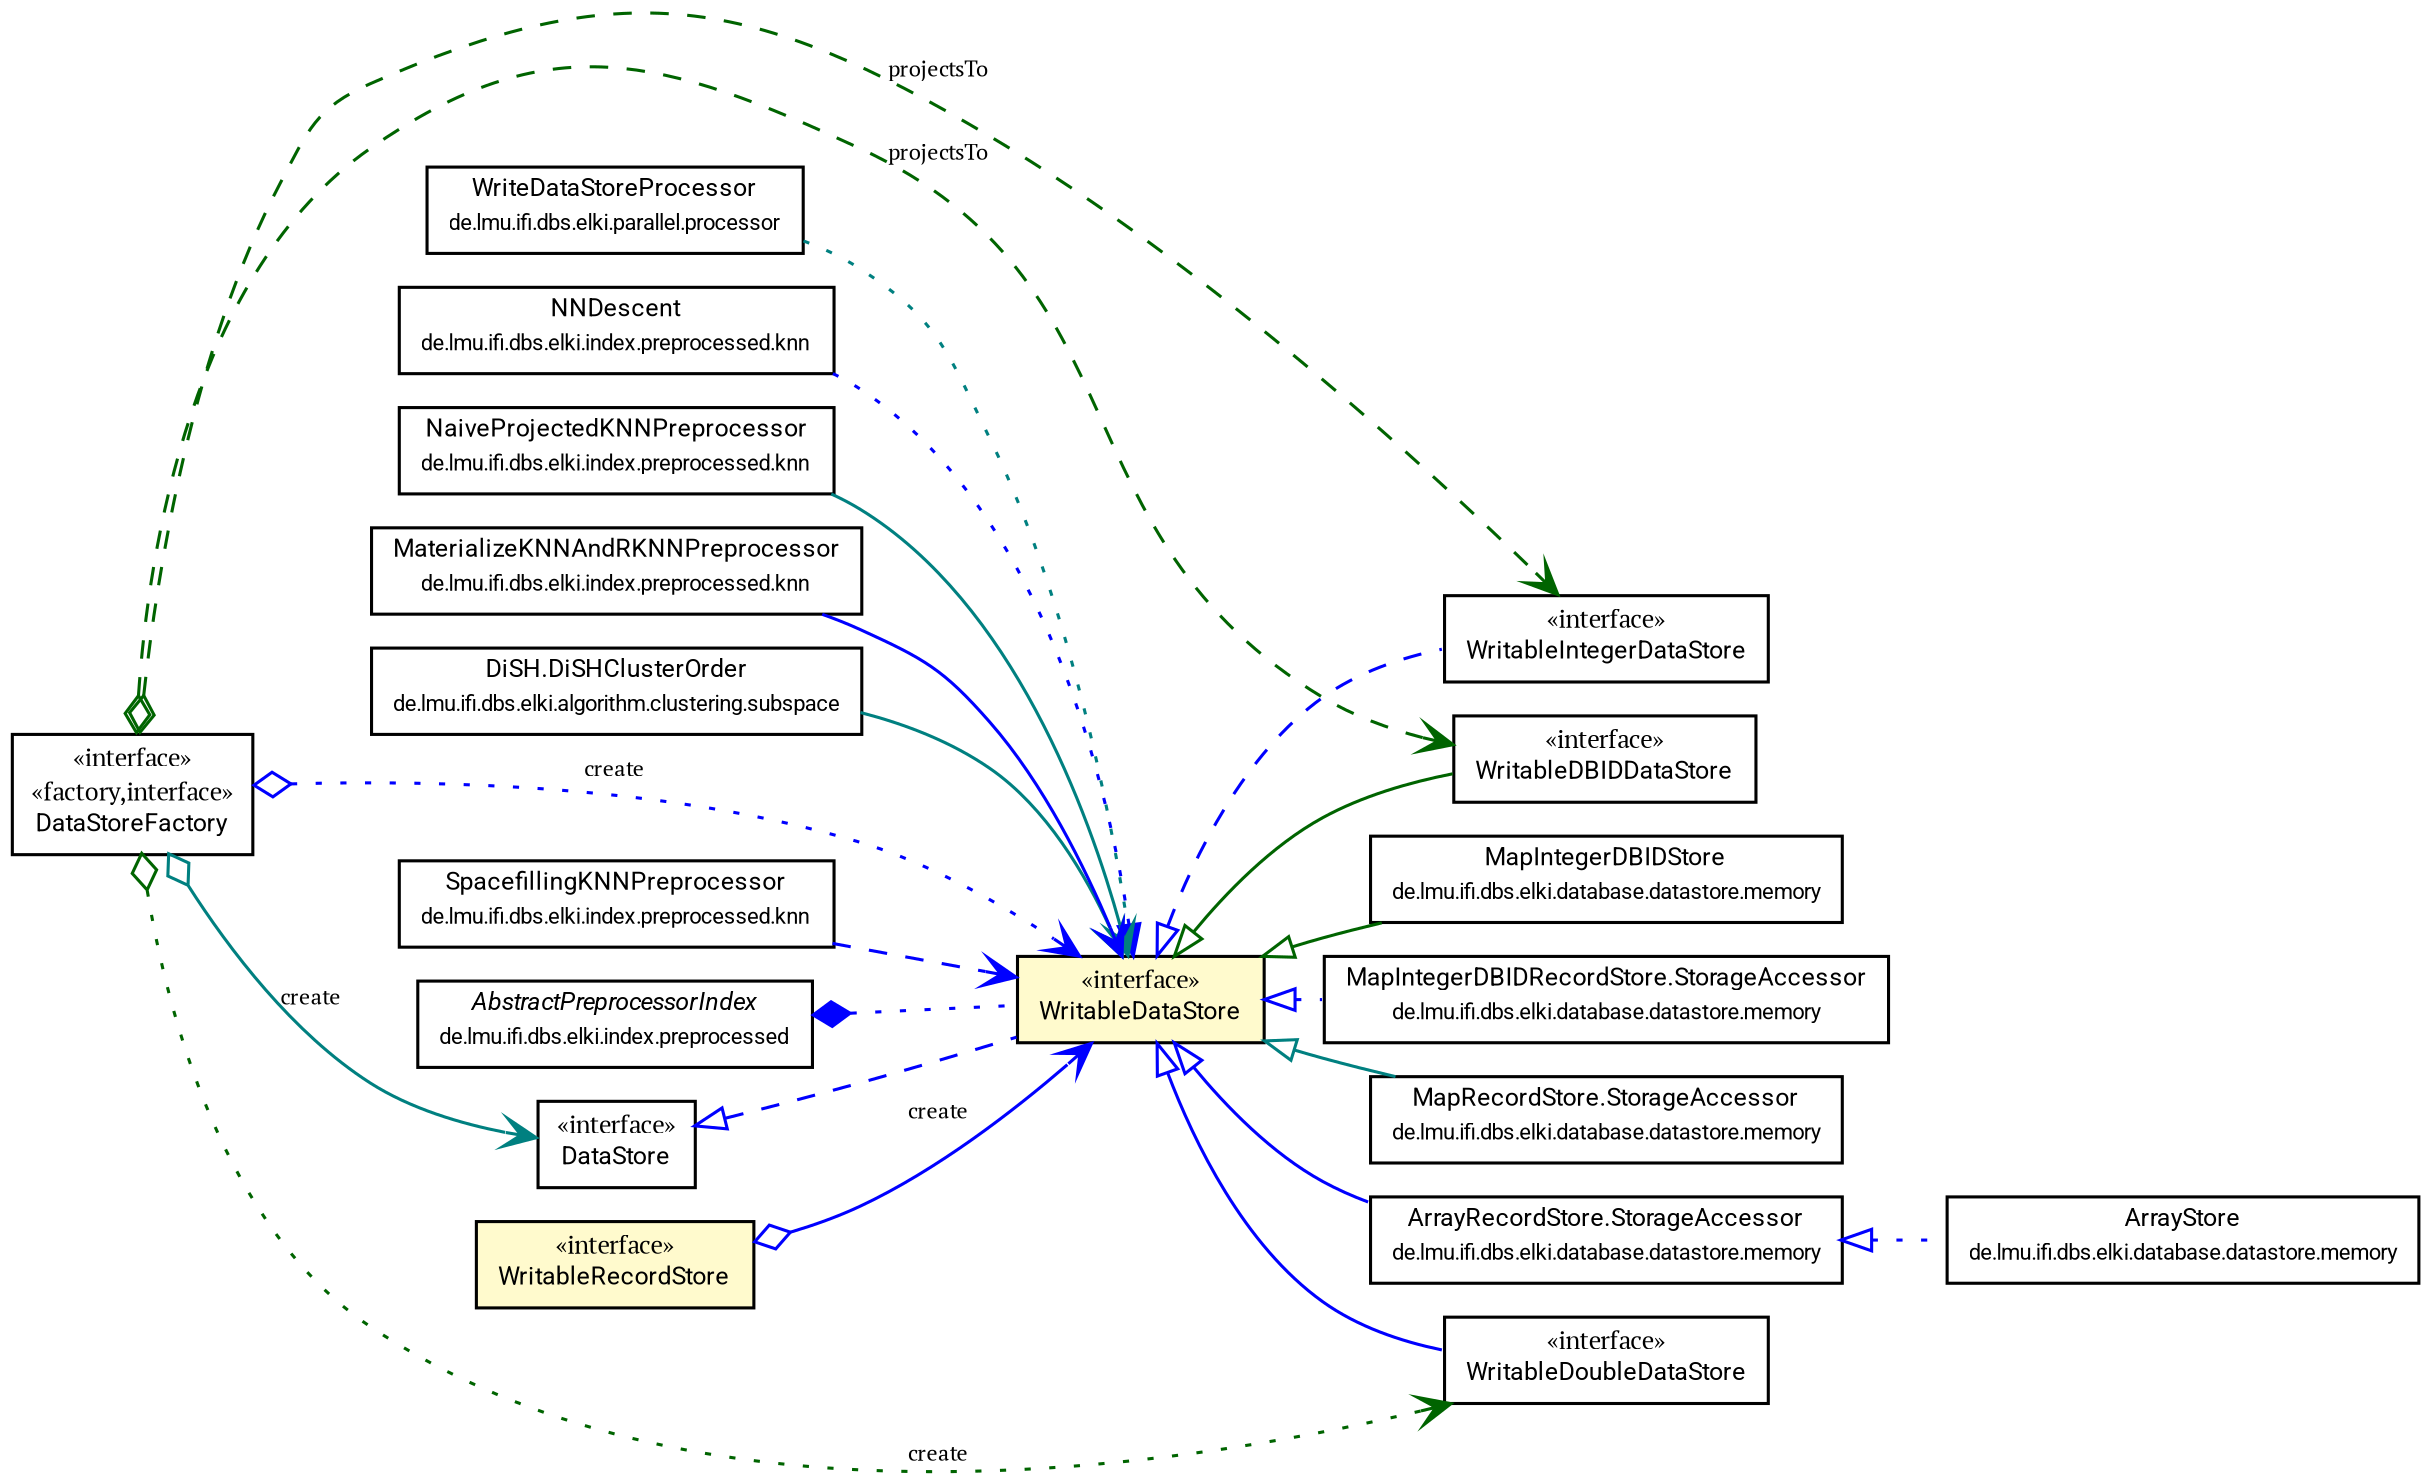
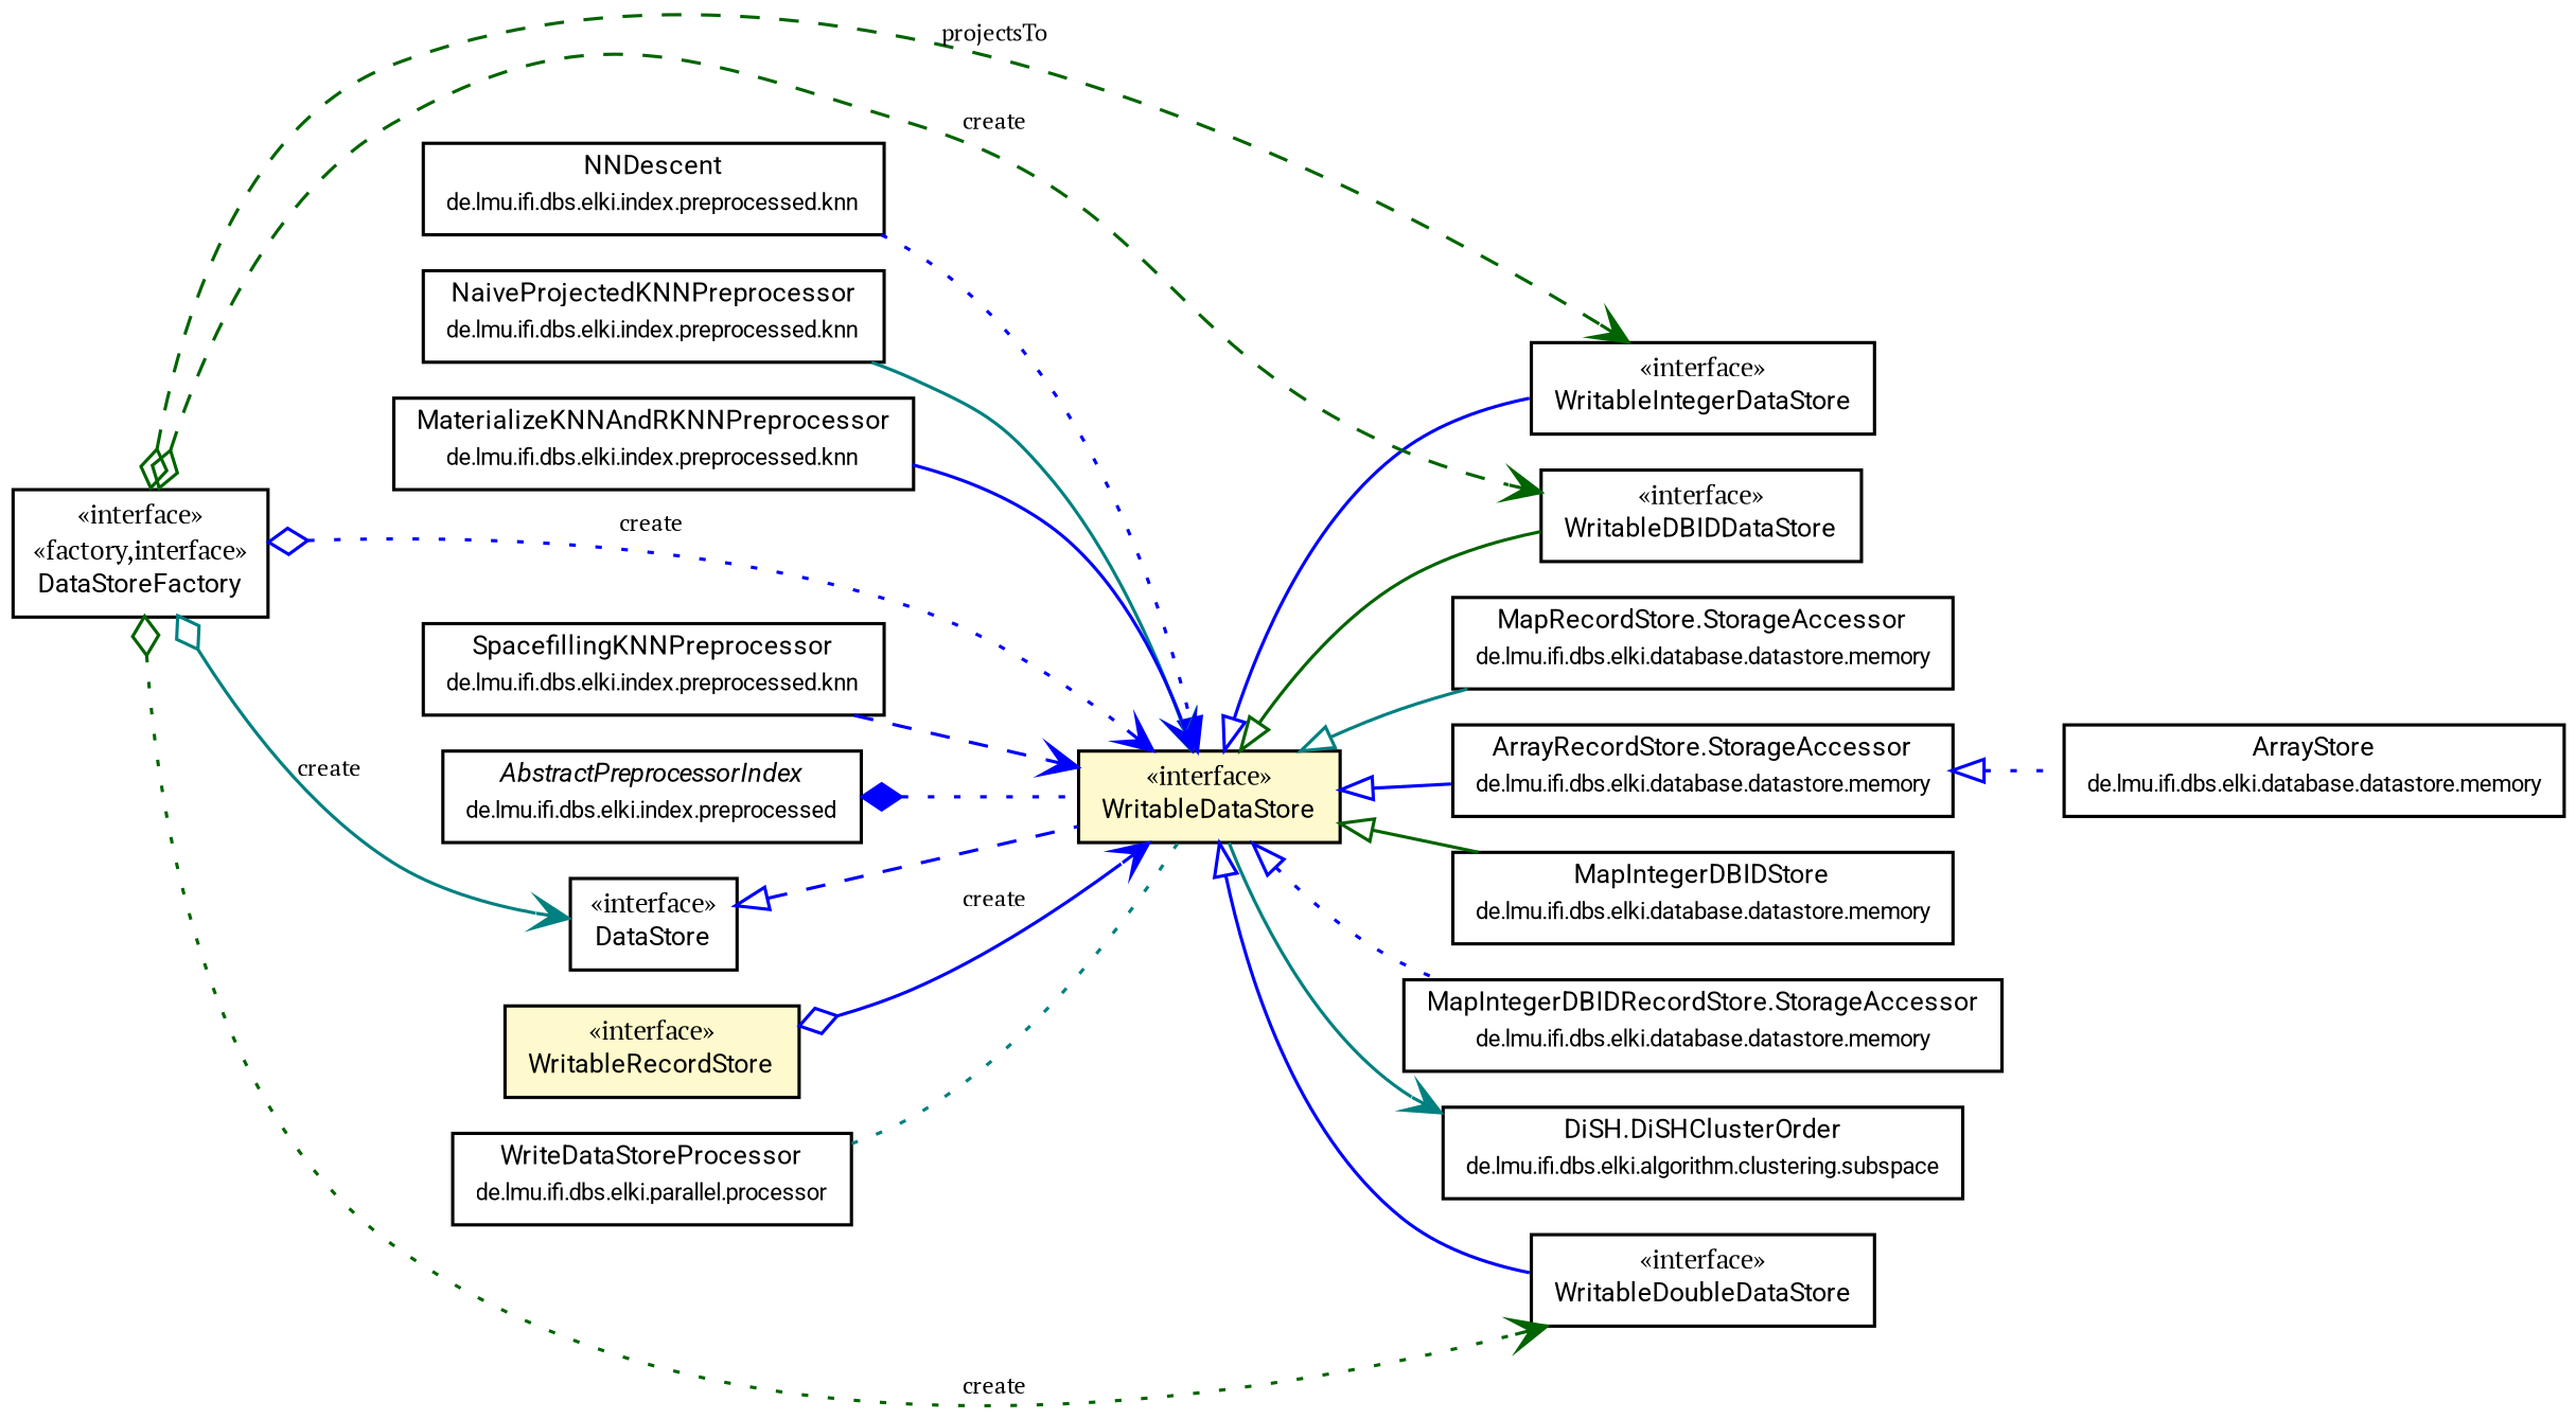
  digraph {
    fontname="PT Serif"
    nodesep=0.15
    rankdir=LR
    ranksep=0.25
    node [fontcolor=black fontname="PT Serif" fontsize=8 margin=0 shape=plaintext]
    edge [arrowhead=open color=blue fontname="PT Serif" fontsize=7 labelfontname=Roboto labelfontsize=7 style=solid weight=9 arrowtail=empty dir=back]
    n1 [height=0 label=<<table title="de.lmu.ifi.dbs.elki.algorithm.clustering.subspace.DiSH.DiSHClusterOrder" border="0" cellborder="1" cellspacing="0" cellpadding="2" href="../../algorithm/clustering/subspace/DiSH.DiSHClusterOrder.html" target="_parent"> 		<tr><td><table border="0" cellspacing="0" cellpadding="1"> 		<tr><td align="center" balign="center"> <font face="Roboto">DiSH.DiSHClusterOrder</font> </td></tr> 		<tr><td align="center" balign="center"> <font face="Roboto" point-size="7.0">de.lmu.ifi.dbs.elki.algorithm.clustering.subspace</font> </td></tr> 		</table></td></tr> 		</table>> width=0]
    n2 [height=0 label=<<table title="de.lmu.ifi.dbs.elki.database.datastore.WritableDataStore" border="0" cellborder="1" cellspacing="0" cellpadding="2" bgcolor="lemonChiffon" href="WritableDataStore.html" target="_parent"> 		<tr><td><table border="0" cellspacing="0" cellpadding="1"> 		<tr><td align="center" balign="center"> &#171;interface&#187; </td></tr> 		<tr><td align="center" balign="center"> <font face="Roboto">WritableDataStore</font> </td></tr> 		</table></td></tr> 		</table>> width=0]
    n3 [height=0 label=<<table title="de.lmu.ifi.dbs.elki.database.datastore.WritableIntegerDataStore" border="0" cellborder="1" cellspacing="0" cellpadding="2" href="WritableIntegerDataStore.html" target="_parent"> 		<tr><td><table border="0" cellspacing="0" cellpadding="1"> 		<tr><td align="center" balign="center"> &#171;interface&#187; </td></tr> 		<tr><td align="center" balign="center"> <font face="Roboto">WritableIntegerDataStore</font> </td></tr> 		</table></td></tr> 		</table>> width=0]
    n4 [height=0 label=<<table title="de.lmu.ifi.dbs.elki.database.datastore.WritableDBIDDataStore" border="0" cellborder="1" cellspacing="0" cellpadding="2" href="WritableDBIDDataStore.html" target="_parent"> 		<tr><td><table border="0" cellspacing="0" cellpadding="1"> 		<tr><td align="center" balign="center"> &#171;interface&#187; </td></tr> 		<tr><td align="center" balign="center"> <font face="Roboto">WritableDBIDDataStore</font> </td></tr> 		</table></td></tr> 		</table>> width=0]
    n5 [height=0 label=<<table title="de.lmu.ifi.dbs.elki.database.datastore.memory.MapRecordStore.StorageAccessor" border="0" cellborder="1" cellspacing="0" cellpadding="2" href="memory/MapRecordStore.StorageAccessor.html" target="_parent"> 		<tr><td><table border="0" cellspacing="0" cellpadding="1"> 		<tr><td align="center" balign="center"> <font face="Roboto">MapRecordStore.StorageAccessor</font> </td></tr> 		<tr><td align="center" balign="center"> <font face="Roboto" point-size="7.0">de.lmu.ifi.dbs.elki.database.datastore.memory</font> </td></tr> 		</table></td></tr> 		</table>> width=0]
    n6 [height=0 label=<<table title="de.lmu.ifi.dbs.elki.database.datastore.memory.ArrayRecordStore.StorageAccessor" border="0" cellborder="1" cellspacing="0" cellpadding="2" href="memory/ArrayRecordStore.StorageAccessor.html" target="_parent"> 		<tr><td><table border="0" cellspacing="0" cellpadding="1"> 		<tr><td align="center" balign="center"> <font face="Roboto">ArrayRecordStore.StorageAccessor</font> </td></tr> 		<tr><td align="center" balign="center"> <font face="Roboto" point-size="7.0">de.lmu.ifi.dbs.elki.database.datastore.memory</font> </td></tr> 		</table></td></tr> 		</table>> width=0]
    n7 [height=0 label=<<table title="de.lmu.ifi.dbs.elki.database.datastore.memory.MapIntegerDBIDStore" border="0" cellborder="1" cellspacing="0" cellpadding="2" href="memory/MapIntegerDBIDStore.html" target="_parent"> 		<tr><td><table border="0" cellspacing="0" cellpadding="1"> 		<tr><td align="center" balign="center"> <font face="Roboto">MapIntegerDBIDStore</font> </td></tr> 		<tr><td align="center" balign="center"> <font face="Roboto" point-size="7.0">de.lmu.ifi.dbs.elki.database.datastore.memory</font> </td></tr> 		</table></td></tr> 		</table>> width=0]
    n8 [height=0 label=<<table title="de.lmu.ifi.dbs.elki.database.datastore.memory.MapIntegerDBIDRecordStore.StorageAccessor" border="0" cellborder="1" cellspacing="0" cellpadding="2" href="memory/MapIntegerDBIDRecordStore.StorageAccessor.html" target="_parent"> 		<tr><td><table border="0" cellspacing="0" cellpadding="1"> 		<tr><td align="center" balign="center"> <font face="Roboto">MapIntegerDBIDRecordStore.StorageAccessor</font> </td></tr> 		<tr><td align="center" balign="center"> <font face="Roboto" point-size="7.0">de.lmu.ifi.dbs.elki.database.datastore.memory</font> </td></tr> 		</table></td></tr> 		</table>> width=0]
    n9 [height=0 label=<<table title="de.lmu.ifi.dbs.elki.database.datastore.WritableDoubleDataStore" border="0" cellborder="1" cellspacing="0" cellpadding="2" href="WritableDoubleDataStore.html" target="_parent"> 		<tr><td><table border="0" cellspacing="0" cellpadding="1"> 		<tr><td align="center" balign="center"> &#171;interface&#187; </td></tr> 		<tr><td align="center" balign="center"> <font face="Roboto">WritableDoubleDataStore</font> </td></tr> 		</table></td></tr> 		</table>> width=0]
    n10 [height=0 label=<<table title="de.lmu.ifi.dbs.elki.database.datastore.WritableRecordStore" border="0" cellborder="1" cellspacing="0" cellpadding="2" bgcolor="LemonChiffon" href="WritableRecordStore.html" target="_parent"> 		<tr><td><table border="0" cellspacing="0" cellpadding="1"> 		<tr><td align="center" balign="center"> &#171;interface&#187; </td></tr> 		<tr><td align="center" balign="center"> <font face="Roboto">WritableRecordStore</font> </td></tr> 		</table></td></tr> 		</table>> width=0]
    n11 [height=0 label=<<table title="de.lmu.ifi.dbs.elki.database.datastore.memory.ArrayStore" border="0" cellborder="1" cellspacing="0" cellpadding="2" href="memory/ArrayStore.html" target="_parent"> 		<tr><td><table border="0" cellspacing="0" cellpadding="1"> 		<tr><td align="center" balign="center"> <font face="Roboto">ArrayStore</font> </td></tr> 		<tr><td align="center" balign="center"> <font face="Roboto" point-size="7.0">de.lmu.ifi.dbs.elki.database.datastore.memory</font> </td></tr> 		</table></td></tr> 		</table>> width=0]
    n12 [height=0 label=<<table title="de.lmu.ifi.dbs.elki.database.datastore.DataStore" border="0" cellborder="1" cellspacing="0" cellpadding="2" href="DataStore.html" target="_parent"> 		<tr><td><table border="0" cellspacing="0" cellpadding="1"> 		<tr><td align="center" balign="center"> &#171;interface&#187; </td></tr> 		<tr><td align="center" balign="center"> <font face="Roboto">DataStore</font> </td></tr> 		</table></td></tr> 		</table>> width=0]
    n13 [height=0 label=<<table title="de.lmu.ifi.dbs.elki.database.datastore.DataStoreFactory" border="0" cellborder="1" cellspacing="0" cellpadding="2" href="DataStoreFactory.html" target="_parent"> 		<tr><td><table border="0" cellspacing="0" cellpadding="1"> 		<tr><td align="center" balign="center"> &#171;interface&#187; </td></tr> 		<tr><td align="center" balign="center"> &#171;factory,interface&#187; </td></tr> 		<tr><td align="center" balign="center"> <font face="Roboto">DataStoreFactory</font> </td></tr> 		</table></td></tr> 		</table>> width=0]
    n14 [height=0 label=<<table title="de.lmu.ifi.dbs.elki.parallel.processor.WriteDataStoreProcessor" border="0" cellborder="1" cellspacing="0" cellpadding="2" href="../../parallel/processor/WriteDataStoreProcessor.html" target="_parent"> 		<tr><td><table border="0" cellspacing="0" cellpadding="1"> 		<tr><td align="center" balign="center"> <font face="Roboto">WriteDataStoreProcessor</font> </td></tr> 		<tr><td align="center" balign="center"> <font face="Roboto" point-size="7.0">de.lmu.ifi.dbs.elki.parallel.processor</font> </td></tr> 		</table></td></tr> 		</table>> width=0]
    n15 [height=0 label=<<table title="de.lmu.ifi.dbs.elki.index.preprocessed.knn.NNDescent" border="0" cellborder="1" cellspacing="0" cellpadding="2" href="../../index/preprocessed/knn/NNDescent.html" target="_parent"> 		<tr><td><table border="0" cellspacing="0" cellpadding="1"> 		<tr><td align="center" balign="center"> <font face="Roboto">NNDescent</font> </td></tr> 		<tr><td align="center" balign="center"> <font face="Roboto" point-size="7.0">de.lmu.ifi.dbs.elki.index.preprocessed.knn</font> </td></tr> 		</table></td></tr> 		</table>> width=0]
    n16 [height=0 label=<<table title="de.lmu.ifi.dbs.elki.index.preprocessed.knn.NaiveProjectedKNNPreprocessor" border="0" cellborder="1" cellspacing="0" cellpadding="2" href="../../index/preprocessed/knn/NaiveProjectedKNNPreprocessor.html" target="_parent"> 		<tr><td><table border="0" cellspacing="0" cellpadding="1"> 		<tr><td align="center" balign="center"> <font face="Roboto">NaiveProjectedKNNPreprocessor</font> </td></tr> 		<tr><td align="center" balign="center"> <font face="Roboto" point-size="7.0">de.lmu.ifi.dbs.elki.index.preprocessed.knn</font> </td></tr> 		</table></td></tr> 		</table>> width=0]
    n17 [height=0 label=<<table title="de.lmu.ifi.dbs.elki.index.preprocessed.knn.MaterializeKNNAndRKNNPreprocessor" border="0" cellborder="1" cellspacing="0" cellpadding="2" href="../../index/preprocessed/knn/MaterializeKNNAndRKNNPreprocessor.html" target="_parent"> 		<tr><td><table border="0" cellspacing="0" cellpadding="1"> 		<tr><td align="center" balign="center"> <font face="Roboto">MaterializeKNNAndRKNNPreprocessor</font> </td></tr> 		<tr><td align="center" balign="center"> <font face="Roboto" point-size="7.0">de.lmu.ifi.dbs.elki.index.preprocessed.knn</font> </td></tr> 		</table></td></tr> 		</table>> width=0]
    n18 [height=0 label=<<table title="de.lmu.ifi.dbs.elki.index.preprocessed.knn.SpacefillingKNNPreprocessor" border="0" cellborder="1" cellspacing="0" cellpadding="2" href="../../index/preprocessed/knn/SpacefillingKNNPreprocessor.html" target="_parent"> 		<tr><td><table border="0" cellspacing="0" cellpadding="1"> 		<tr><td align="center" balign="center"> <font face="Roboto">SpacefillingKNNPreprocessor</font> </td></tr> 		<tr><td align="center" balign="center"> <font face="Roboto" point-size="7.0">de.lmu.ifi.dbs.elki.index.preprocessed.knn</font> </td></tr> 		</table></td></tr> 		</table>> width=0]
    n19 [height=0 label=<<table title="de.lmu.ifi.dbs.elki.index.preprocessed.AbstractPreprocessorIndex" border="0" cellborder="1" cellspacing="0" cellpadding="2" href="../../index/preprocessed/AbstractPreprocessorIndex.html" target="_parent"> 		<tr><td><table border="0" cellspacing="0" cellpadding="1"> 		<tr><td align="center" balign="center"> <font face="Roboto"><i>AbstractPreprocessorIndex</i></font> </td></tr> 		<tr><td align="center" balign="center"> <font face="Roboto" point-size="7.0">de.lmu.ifi.dbs.elki.index.preprocessed</font> </td></tr> 		</table></td></tr> 		</table>> width=0]
-   n1 -> n2 [color=teal weight=1 arrowtail="" dir=""]
-   n2 -> n3 [style=dashed arrowhead=""]
+   n2 -> n1 [color=teal weight=1 arrowtail="" dir=""]
+   n2 -> n3 [arrowhead=""]
    n2 -> n4 [color=darkgreen arrowhead=""]
    n2 -> n5 [color=teal arrowhead=""]
    n2 -> n6 [arrowhead=""]
    n2 -> n7 [color=darkgreen arrowhead=""]
    n2 -> n8 [style=dotted arrowhead=""]
    n2 -> n9 [arrowhead=""]
    n6 -> n11 [style=dotted arrowhead=""]
    n10 -> n2 [arrowtail=ediamond dir=both label=create weight=3]
    n12 -> n2 [style=dashed arrowhead=""]
    n13 -> n2 [arrowtail=ediamond dir=both label=create style=dotted weight=3]
    n13 -> n3 [arrowtail=ediamond color=darkgreen dir=both label=projectsTo style=dashed weight=3]
-   n13 -> n4 [arrowtail=ediamond color=darkgreen dir=both label=projectsTo style=dashed weight=3]
+   n13 -> n4 [arrowtail=ediamond color=darkgreen dir=both label=create style=dashed weight=3]
    n13 -> n9 [arrowtail=ediamond color=darkgreen dir=both label=create style=dotted weight=3]
    n13 -> n12 [arrowtail=ediamond color=teal dir=both label=create weight=3]
    n14 -> n2 [arrowhead=none color=teal style=dotted weight=2 arrowtail="" dir=""]
    n15 -> n2 [arrowhead=normal style=dotted weight=1 arrowtail="" dir=""]
    n16 -> n2 [color=teal weight=1 arrowtail="" dir=""]
    n17 -> n2 [weight=1 arrowtail="" dir=""]
    n18 -> n2 [style=dashed weight=1 arrowtail="" dir=""]
    n19 -> n2 [arrowhead=none arrowtail=diamond style=dotted weight=6]
  }
